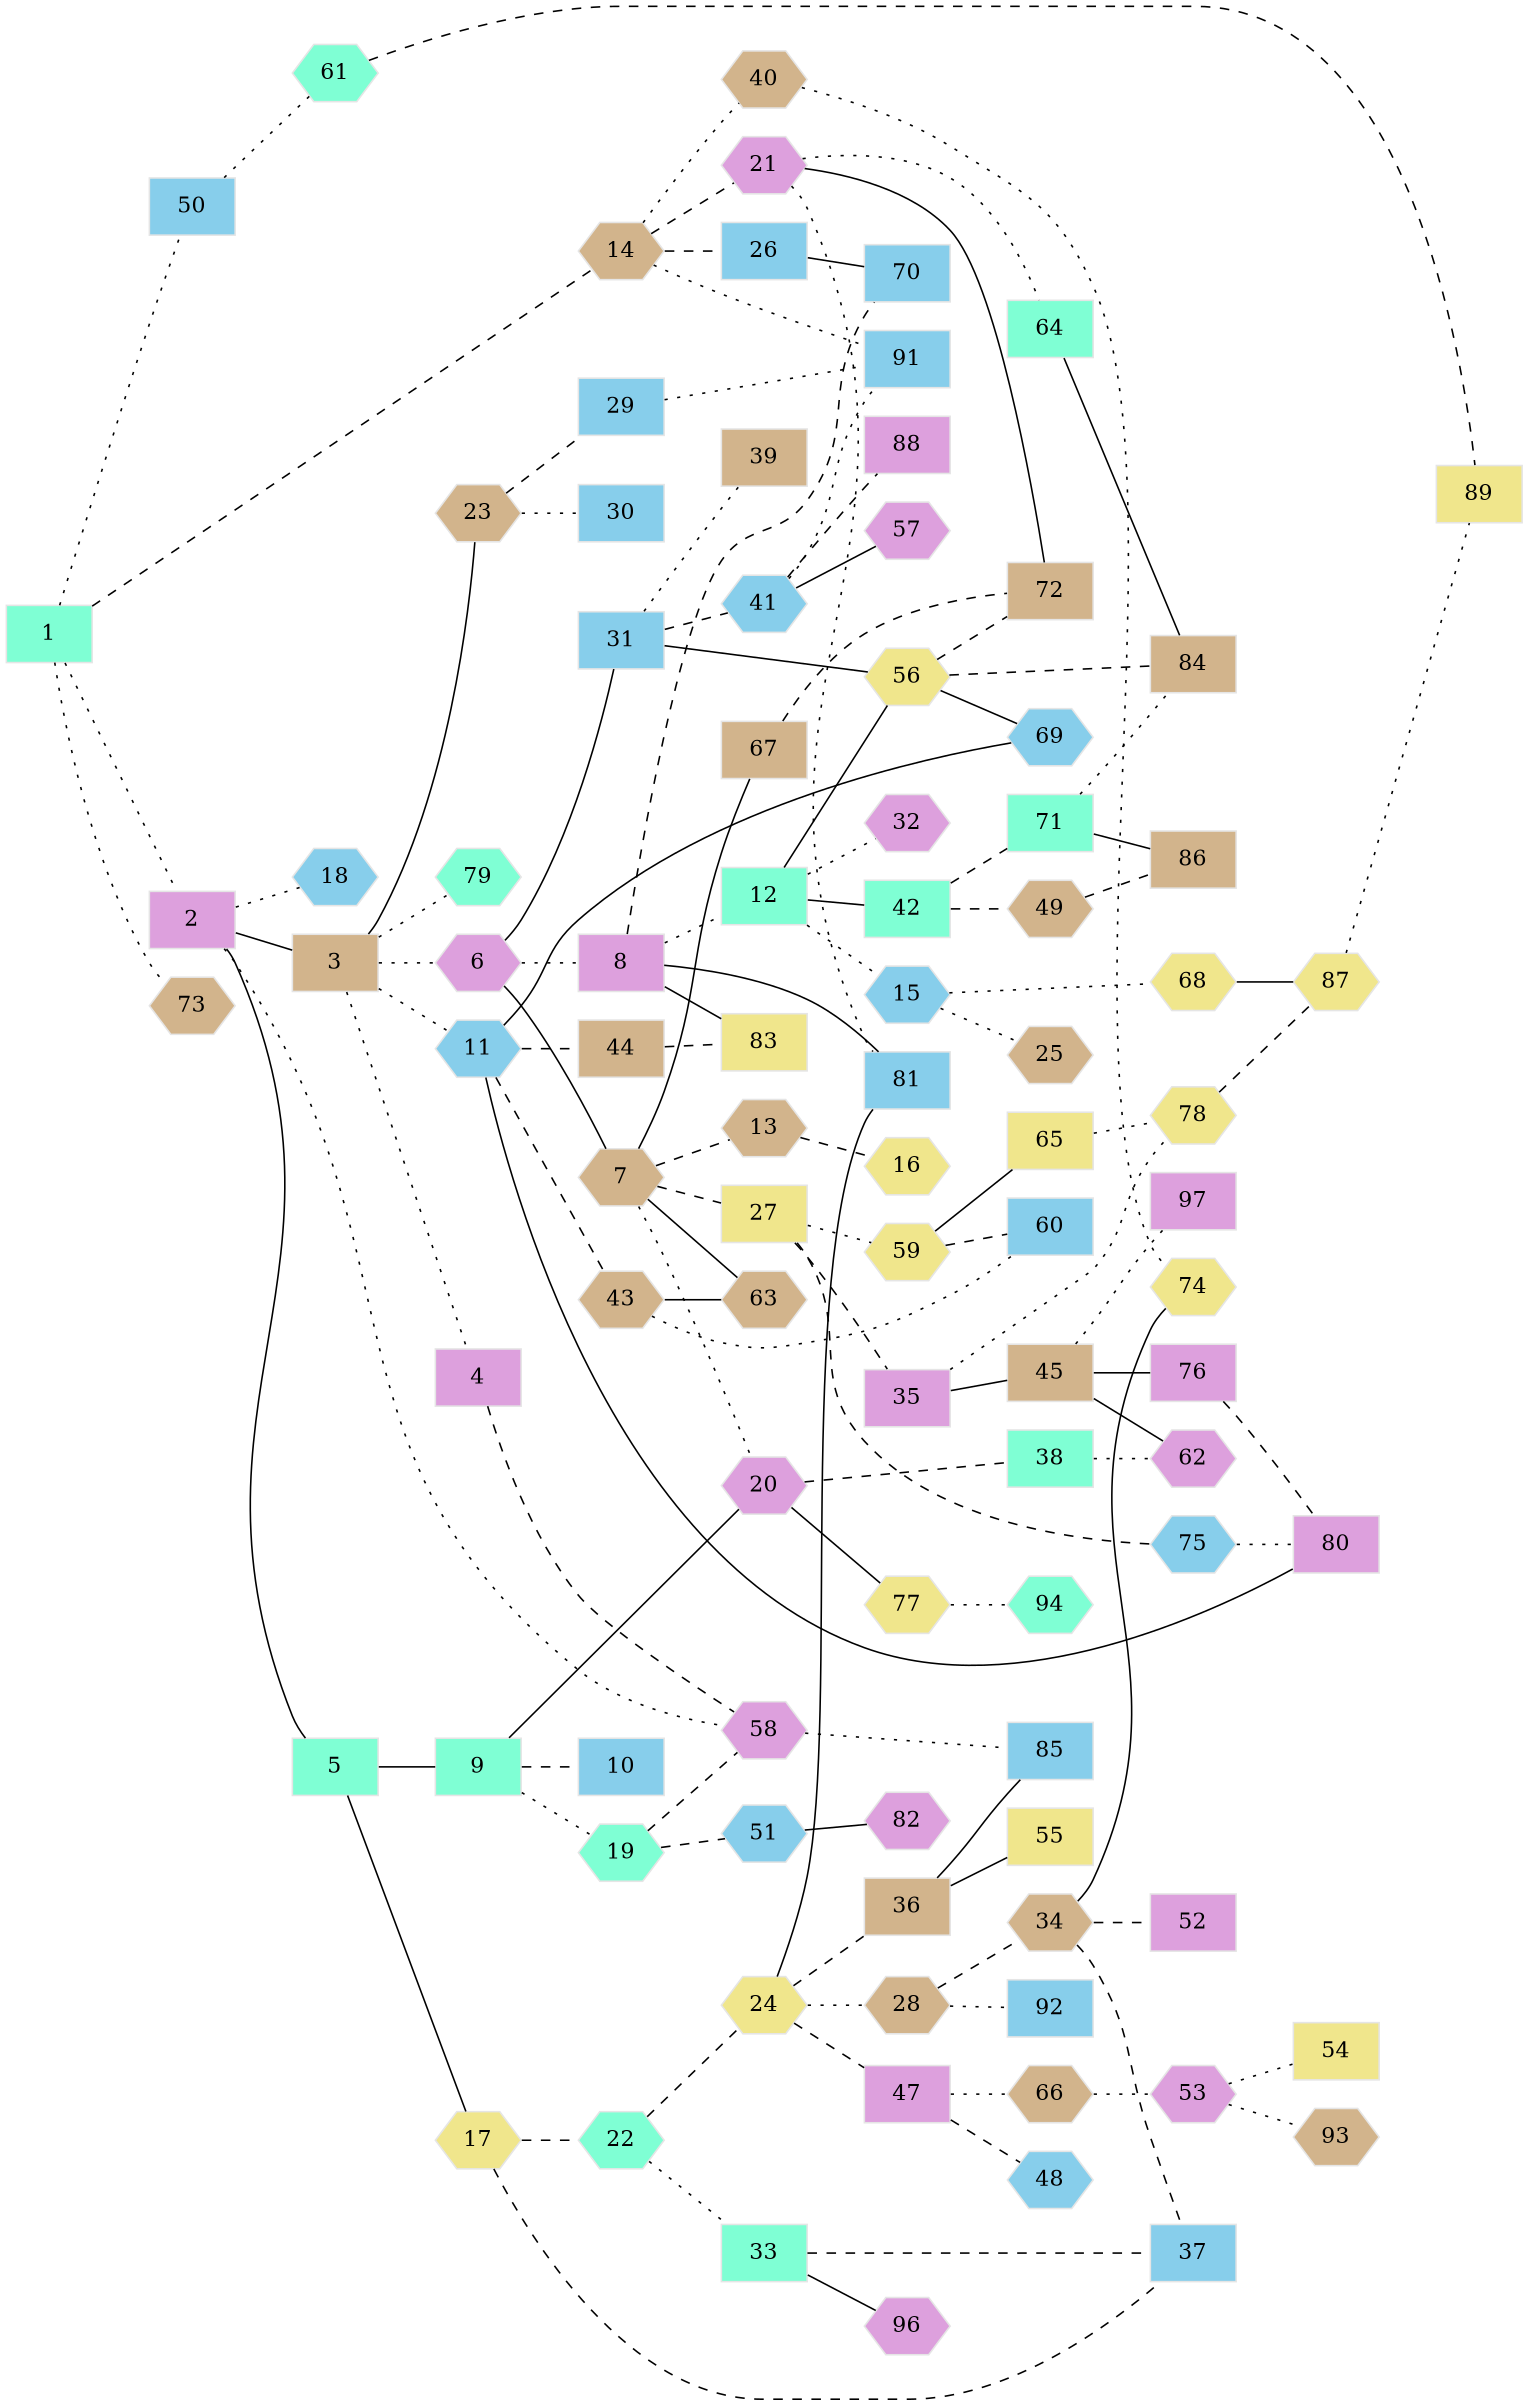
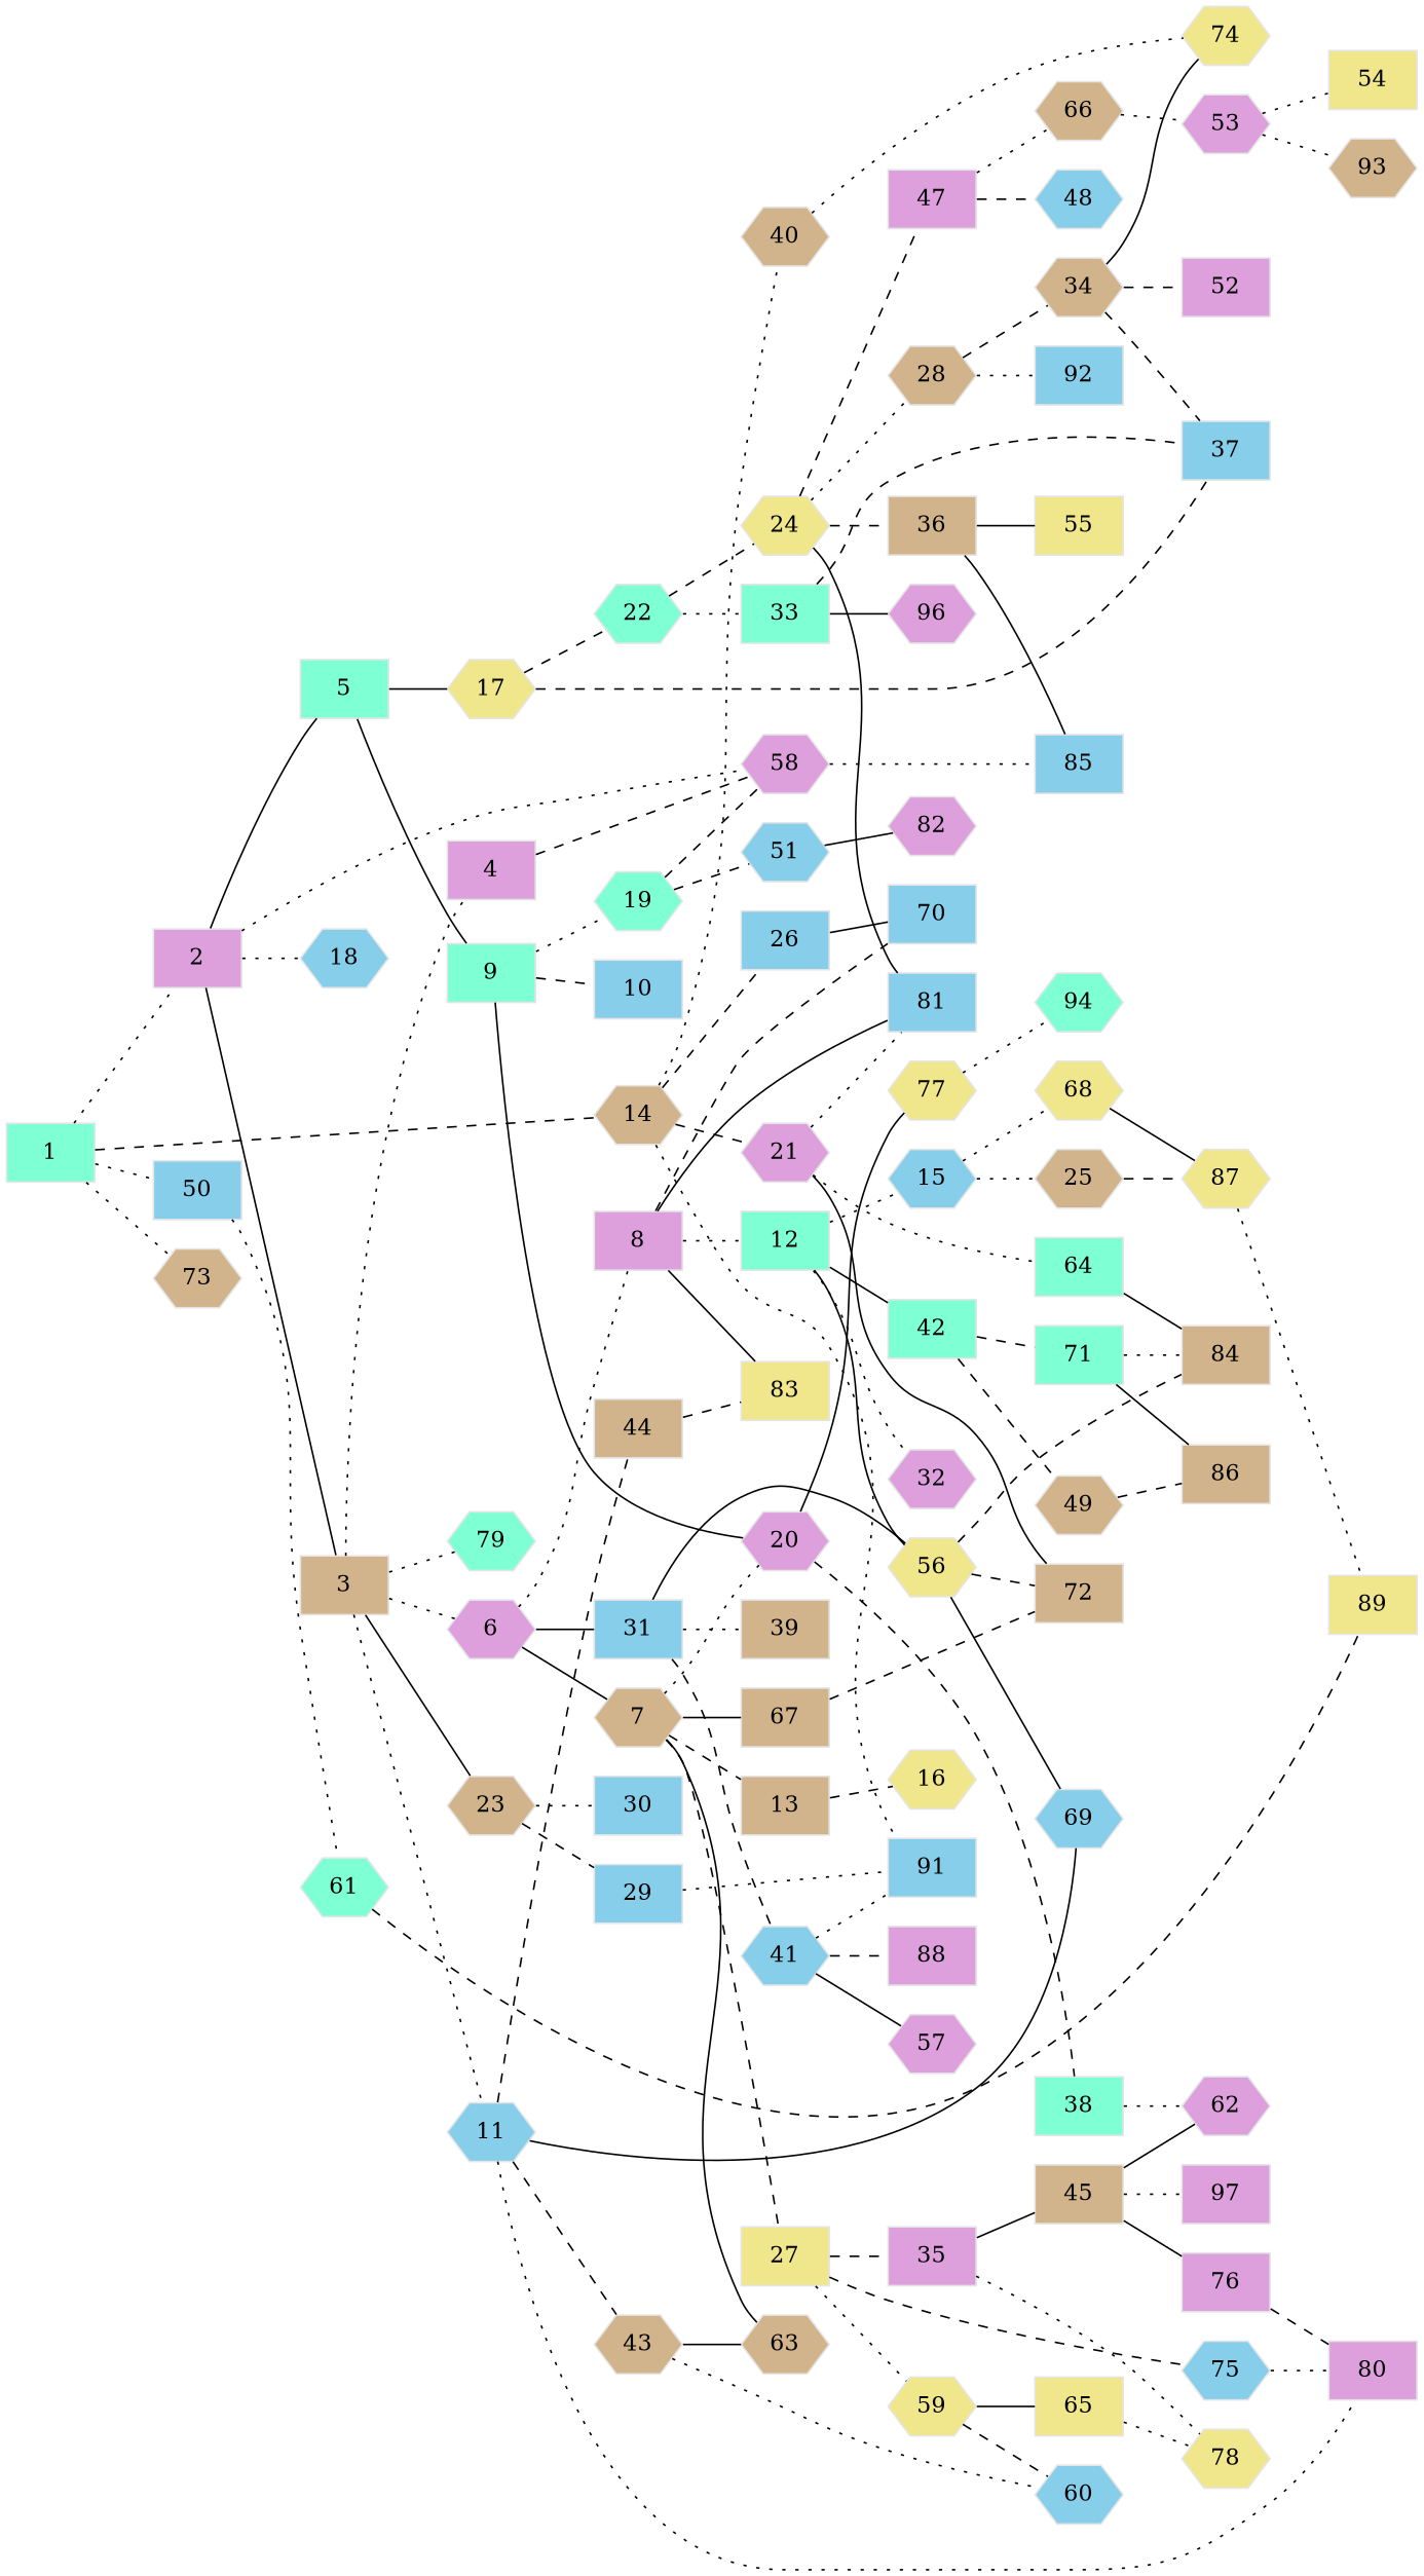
  graph {
    rankdir=LR
    node [color=gray90 fillcolor=tan shape=box style=filled]
    edge [style=dotted]
    1 [fillcolor=aquamarine]
    2 [fillcolor=plum]
    14 [shape=hexagon]
    50 [fillcolor=skyblue]
    73 [shape=hexagon]
    3
    5 [fillcolor=aquamarine]
    18 [fillcolor=skyblue shape=hexagon]
    58 [fillcolor=plum shape=hexagon]
    21 [fillcolor=plum shape=hexagon]
    26 [fillcolor=skyblue]
    40 [shape=hexagon]
    91 [fillcolor=skyblue]
    61 [fillcolor=aquamarine shape=hexagon]
    4 [fillcolor=plum]
    6 [fillcolor=plum shape=hexagon]
    11 [fillcolor=skyblue shape=hexagon]
    23 [shape=hexagon]
    79 [fillcolor=aquamarine shape=hexagon]
    9 [fillcolor=aquamarine]
    17 [fillcolor=khaki shape=hexagon]
    85 [fillcolor=skyblue]
    7 [shape=hexagon]
    8 [fillcolor=plum]
    31 [fillcolor=skyblue]
    43 [shape=hexagon]
    44
    69 [fillcolor=skyblue shape=hexagon]
    80 [fillcolor=plum]
    29 [fillcolor=skyblue]
    30 [fillcolor=skyblue]
    20 [fillcolor=plum shape=hexagon]
    10 [fillcolor=skyblue]
    19 [fillcolor=aquamarine shape=hexagon]
    22 [fillcolor=aquamarine shape=hexagon]
    37 [fillcolor=skyblue]
    70 [fillcolor=skyblue]
-   13 [shape=hexagon]
+   13
    27 [fillcolor=khaki]
    63 [shape=hexagon]
    67
    12 [fillcolor=aquamarine]
    81 [fillcolor=skyblue]
    83 [fillcolor=khaki]
    56 [fillcolor=khaki shape=hexagon]
    39
    41 [fillcolor=skyblue shape=hexagon]
    16 [fillcolor=khaki shape=hexagon]
    38 [fillcolor=aquamarine]
    77 [fillcolor=khaki shape=hexagon]
    59 [fillcolor=khaki shape=hexagon]
    75 [fillcolor=skyblue shape=hexagon]
    35 [fillcolor=plum]
    72
    15 [fillcolor=skyblue shape=hexagon]
    32 [fillcolor=plum shape=hexagon]
    42 [fillcolor=aquamarine]
    51 [fillcolor=skyblue shape=hexagon]
-   60 [fillcolor=skyblue]
+   60 [fillcolor=skyblue shape=hexagon]
    25 [shape=hexagon]
    68 [fillcolor=khaki shape=hexagon]
    49 [shape=hexagon]
    71 [fillcolor=aquamarine]
    84
    64 [fillcolor=aquamarine]
    74 [fillcolor=khaki shape=hexagon]
    87 [fillcolor=khaki shape=hexagon]
    24 [fillcolor=khaki shape=hexagon]
    33 [fillcolor=aquamarine]
    82 [fillcolor=plum shape=hexagon]
    62 [fillcolor=plum shape=hexagon]
    94 [fillcolor=aquamarine shape=hexagon]
    28 [shape=hexagon]
    36
    47 [fillcolor=plum]
    n76 [fillcolor=plum label=96 shape=hexagon]
    34 [shape=hexagon]
    92 [fillcolor=skyblue]
    55 [fillcolor=khaki]
    48 [fillcolor=skyblue shape=hexagon]
    66 [shape=hexagon]
    65 [fillcolor=khaki]
    52 [fillcolor=plum]
    45
    78 [fillcolor=khaki shape=hexagon]
    57 [fillcolor=plum shape=hexagon]
    88 [fillcolor=plum]
    76 [fillcolor=plum]
    n89 [fillcolor=plum label=97]
    86
    53 [fillcolor=plum shape=hexagon]
    54 [fillcolor=khaki]
    93 [shape=hexagon]
    89 [fillcolor=khaki]
    1 -- 2
    1 -- 14 [style=dashed]
    1 -- 50
    1 -- 73
    2 -- 3 [style=solid]
    2 -- 5 [style=solid]
    2 -- 18
    2 -- 58
    14 -- 21 [style=dashed]
    14 -- 26 [style=dashed]
    14 -- 40
    14 -- 91
    50 -- 61
    3 -- 4
    3 -- 6
    3 -- 11
    3 -- 23 [style=solid]
    3 -- 79
    5 -- 9 [style=solid]
    5 -- 17 [style=solid]
    58 -- 85
    21 -- 81
    21 -- 72 [style=solid]
    21 -- 64
    26 -- 70 [style=solid]
    40 -- 74
    61 -- 89 [style=dashed]
    4 -- 58 [style=dashed]
    6 -- 7 [style=solid]
    6 -- 8
    6 -- 31 [style=solid]
    11 -- 43 [style=dashed]
    11 -- 44 [style=dashed]
    11 -- 69 [style=solid]
-   11 -- 80 [style=solid]
+   11 -- 80
    23 -- 29 [style=dashed]
    23 -- 30
    9 -- 20 [style=solid]
    9 -- 10 [style=dashed]
    9 -- 19
    17 -- 22 [style=dashed]
    17 -- 37 [style=dashed]
    7 -- 20
    7 -- 13 [style=dashed]
    7 -- 27 [style=dashed]
    7 -- 63 [style=solid]
    7 -- 67 [style=solid]
    8 -- 70 [style=dashed]
    8 -- 12
    8 -- 81 [style=solid]
    8 -- 83 [style=solid]
    31 -- 56 [style=solid]
    31 -- 39
    31 -- 41 [style=dashed]
    43 -- 63 [style=solid]
    43 -- 60
    44 -- 83 [style=dashed]
    29 -- 91
    20 -- 38 [style=dashed]
    20 -- 77 [style=solid]
    19 -- 58 [style=dashed]
    19 -- 51 [style=dashed]
    22 -- 24 [style=dashed]
    22 -- 33
    13 -- 16 [style=dashed]
    27 -- 59
    27 -- 75 [style=dashed]
    27 -- 35 [style=dashed]
    67 -- 72 [style=dashed]
    12 -- 56 [style=solid]
    12 -- 15
    12 -- 32
    12 -- 42 [style=solid]
    56 -- 69 [style=solid]
    56 -- 72 [style=dashed]
    56 -- 84 [style=dashed]
    41 -- 91
    41 -- 57 [style=solid]
    41 -- 88 [style=dashed]
    38 -- 62
    77 -- 94
    59 -- 60 [style=dashed]
    59 -- 65 [style=solid]
    75 -- 80
    35 -- 45 [style=solid]
    35 -- 78
    15 -- 25
    15 -- 68
    42 -- 49 [style=dashed]
    42 -- 71 [style=dashed]
    51 -- 82 [style=solid]
    68 -- 87 [style=solid]
    49 -- 86 [style=dashed]
    71 -- 84
    71 -- 86 [style=solid]
    64 -- 84 [style=solid]
    87 -- 89
    24 -- 81 [style=solid]
    24 -- 28
    24 -- 36 [style=dashed]
    24 -- 47 [style=dashed]
    33 -- 37 [style=dashed]
    33 -- n76 [style=solid]
    28 -- 34 [style=dashed]
    28 -- 92
    36 -- 85 [style=solid]
    36 -- 55 [style=solid]
    47 -- 48 [style=dashed]
    47 -- 66
    34 -- 37 [style=dashed]
    34 -- 74 [style=solid]
    34 -- 52 [style=dashed]
    66 -- 53
    65 -- 78
    45 -- 62 [style=solid]
    45 -- 76 [style=solid]
    45 -- n89
-   78 -- 87 [style=dashed]
+   25 -- 87 [style=dashed]
    76 -- 80 [style=dashed]
    53 -- 54
    53 -- 93
  }
